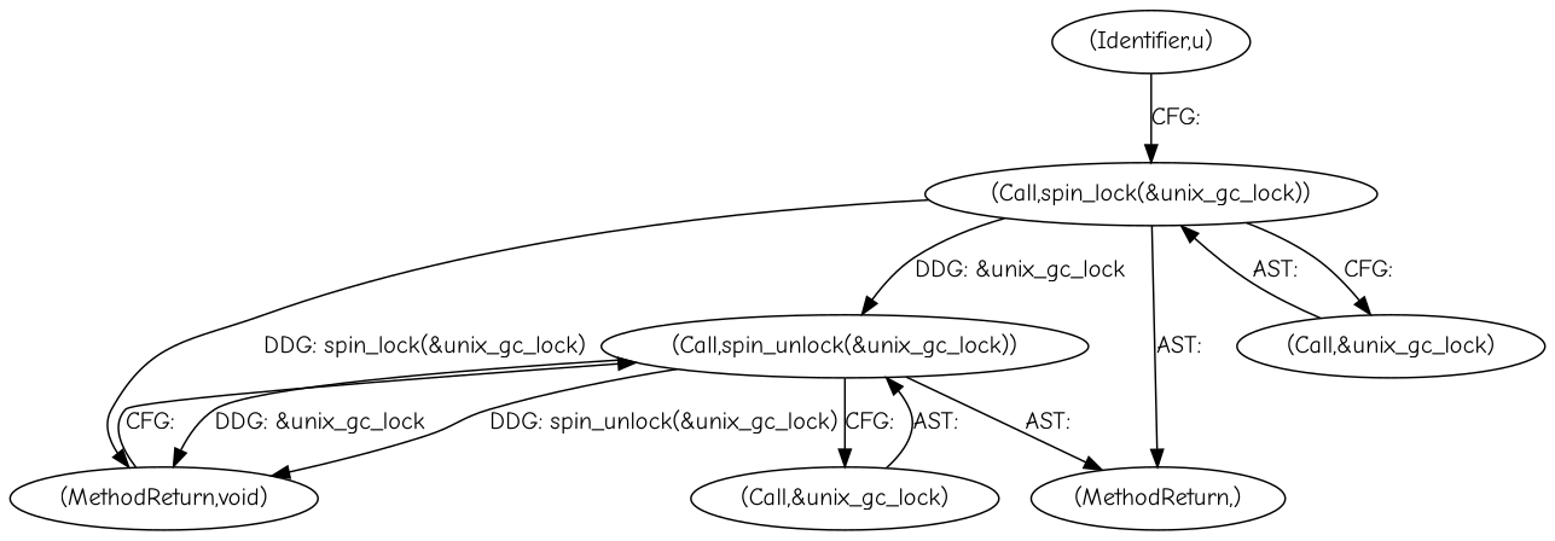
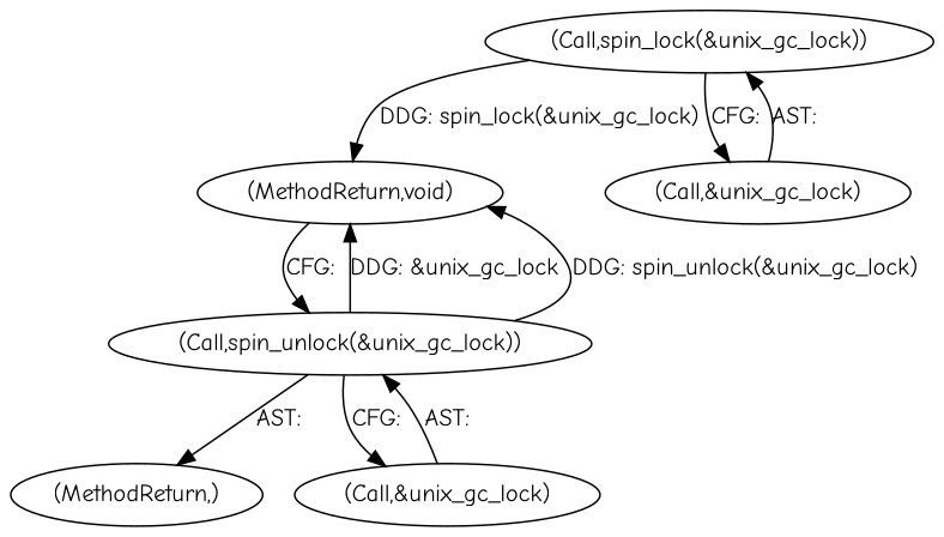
  digraph {
    fontname="Comic Neue"
    node [fontname="Comic Neue"]
    edge [fontname="Comic Neue"]
    n1 [label="(Call,spin_lock(&unix_gc_lock))"]
    n2 [label="(Call,spin_unlock(&unix_gc_lock))"]
    n3 [label="(MethodReturn,)"]
    n4 [label="(MethodReturn,void)"]
    n5 [label="(Call,&unix_gc_lock)"]
    n6 [label="(Call,&unix_gc_lock)"]
-   n7 [label="(Identifier,u)"]
-   n1 -> n2 [label="DDG: &unix_gc_lock"]
-   n1 -> n3 [label="AST: "]
    n1 -> n4 [label="DDG: spin_lock(&unix_gc_lock)"]
    n1 -> n5 [label="CFG: "]
    n2 -> n3 [label="AST: "]
    n2 -> n4 [label="DDG: &unix_gc_lock"]
    n2 -> n4 [label="DDG: spin_unlock(&unix_gc_lock)"]
    n2 -> n6 [label="CFG: "]
    n4 -> n2 [label="CFG: "]
    n5 -> n1 [label="AST: "]
    n6 -> n2 [label="AST: "]
-   n7 -> n1 [label="CFG: "]
  }
